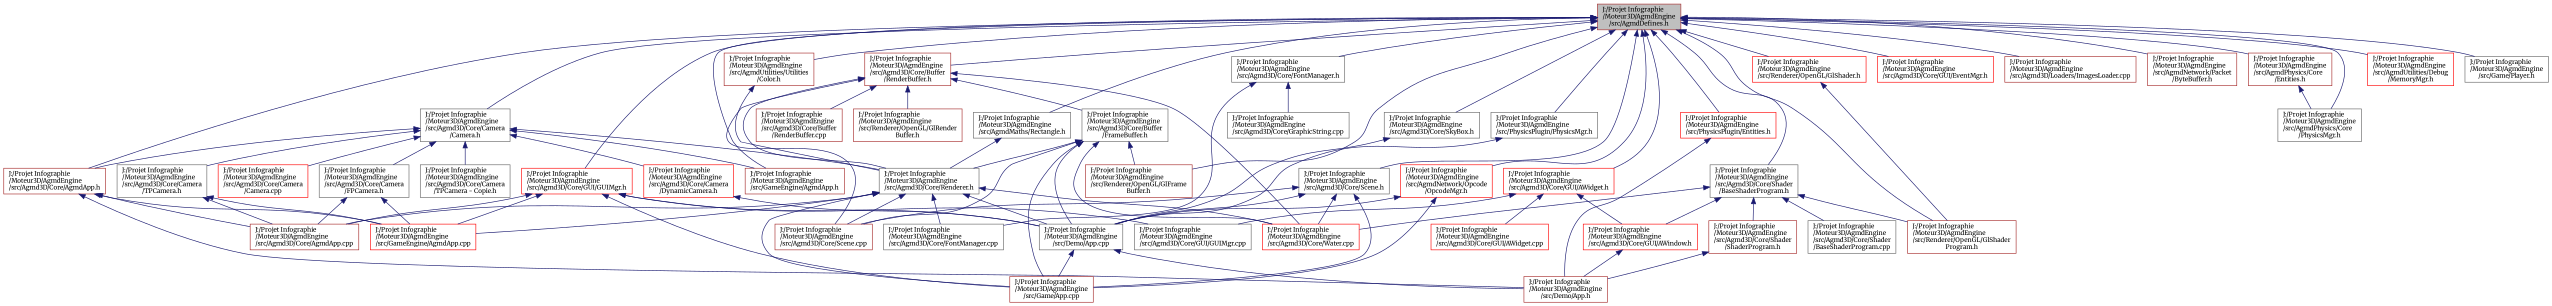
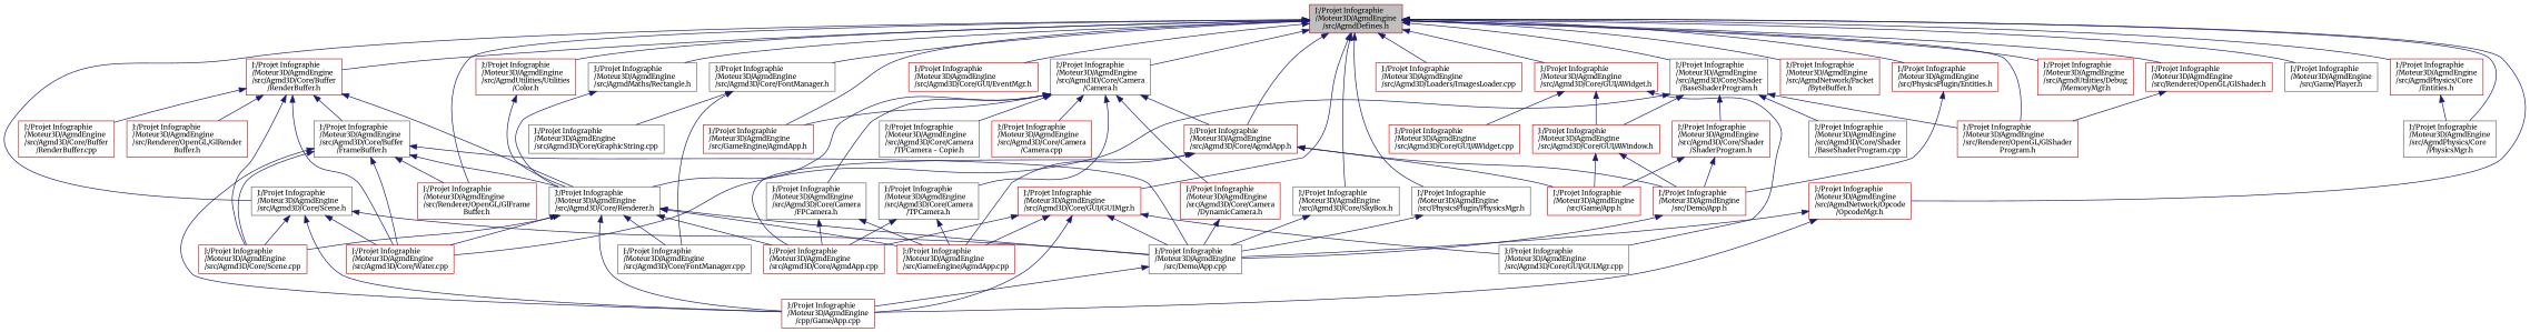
  digraph {
    fontname=Merriweather
    node [color=gray40 fillcolor=white fontname=Merriweather fontsize=10 shape=record style=filled]
    edge [color=midnightblue dir=back fontname=Merriweather fontsize=10 labelfontname=Helvetica labelfontsize=10 style=solid]
    n1 [color=brown fillcolor=grey75 fontcolor=black height=0.2 label="J:/Projet Infographie\l/Moteur3D/AgmdEngine\l/src/AgmdDefines.h" width=0.4]
    n2 [color=brown height=0.2 label="J:/Projet Infographie\l/Moteur3D/AgmdEngine\l/src/Agmd3D/Core/AgmdApp.h" width=0.4]
    n3 [color=brown height=0.2 label="J:/Projet Infographie\l/Moteur3D/AgmdEngine\l/src/Agmd3D/Core/Buffer\l/RenderBuffer.h" width=0.4]
    n4 [color=brown height=0.2 label="J:/Projet Infographie\l/Moteur3D/AgmdEngine\l/src/Renderer/OpenGL/GlFrame\lBuffer.h" width=0.4]
    n5 [height=0.2 label="J:/Projet Infographie\l/Moteur3D/AgmdEngine\l/src/Agmd3D/Core/Camera\l/Camera.h" width=0.4]
    n6 [color=brown height=0.2 label="J:/Projet Infographie\l/Moteur3D/AgmdEngine\l/src/GameEngine/AgmdApp.h" width=0.4]
    n7 [height=0.2 label="J:/Projet Infographie\l/Moteur3D/AgmdEngine\l/src/Agmd3D/Core/FontManager.h" width=0.4]
    n8 [color=red height=0.2 label="J:/Projet Infographie\l/Moteur3D/AgmdEngine\l/src/Agmd3D/Core/GUI/AWidget.h" width=0.4]
    n9 [color=red height=0.2 label="J:/Projet Infographie\l/Moteur3D/AgmdEngine\l/src/Agmd3D/Core/GUI/EventMgr.h" width=0.4]
    n10 [color=red height=0.2 label="J:/Projet Infographie\l/Moteur3D/AgmdEngine\l/src/Agmd3D/Core/GUI/GUIMgr.h" width=0.4]
    n11 [height=0.2 label="J:/Projet Infographie\l/Moteur3D/AgmdEngine\l/src/Agmd3D/Core/Scene.h" width=0.4]
    n12 [height=0.2 label="J:/Projet Infographie\l/Moteur3D/AgmdEngine\l/src/Agmd3D/Core/Shader\l/BaseShaderProgram.h" width=0.4]
    n13 [color=brown height=0.2 label="J:/Projet Infographie\l/Moteur3D/AgmdEngine\l/src/Renderer/OpenGL/GlShader\lProgram.h" width=0.4]
    n14 [height=0.2 label="J:/Projet Infographie\l/Moteur3D/AgmdEngine\l/src/Agmd3D/Core/SkyBox.h" width=0.4]
    n15 [color=brown height=0.2 label="J:/Projet Infographie\l/Moteur3D/AgmdEngine\l/src/Agmd3D/Loaders/ImagesLoader.cpp" width=0.4]
    n16 [height=0.2 label="J:/Projet Infographie\l/Moteur3D/AgmdEngine\l/src/AgmdMaths/Rectangle.h" width=0.4]
    n17 [color=red height=0.2 label="J:/Projet Infographie\l/Moteur3D/AgmdEngine\l/src/AgmdNetwork/Opcode\l/OpcodeMgr.h" width=0.4]
    n18 [color=brown height=0.2 label="J:/Projet Infographie\l/Moteur3D/AgmdEngine\l/src/AgmdNetwork/Packet\l/ByteBuffer.h" width=0.4]
    n19 [color=brown height=0.2 label="J:/Projet Infographie\l/Moteur3D/AgmdEngine\l/src/AgmdPhysics/Core\l/Entities.h" width=0.4]
    n20 [height=0.2 label="J:/Projet Infographie\l/Moteur3D/AgmdEngine\l/src/AgmdPhysics/Core\l/PhysicsMgr.h" width=0.4]
    n21 [color=red height=0.2 label="J:/Projet Infographie\l/Moteur3D/AgmdEngine\l/src/AgmdUtilities/Debug\l/MemoryMgr.h" width=0.4]
    n22 [color=brown height=0.2 label="J:/Projet Infographie\l/Moteur3D/AgmdEngine\l/src/AgmdUtilities/Utilities\l/Color.h" width=0.4]
    n23 [height=0.2 label="J:/Projet Infographie\l/Moteur3D/AgmdEngine\l/src/Game/Player.h" width=0.4]
    n24 [color=red height=0.2 label="J:/Projet Infographie\l/Moteur3D/AgmdEngine\l/src/PhysicsPlugin/Entities.h" width=0.4]
    n25 [height=0.2 label="J:/Projet Infographie\l/Moteur3D/AgmdEngine\l/src/PhysicsPlugin/PhysicsMgr.h" width=0.4]
    n26 [color=red height=0.2 label="J:/Projet Infographie\l/Moteur3D/AgmdEngine\l/src/Renderer/OpenGL/GlShader.h" width=0.4]
    n27 [color=brown height=0.2 label="J:/Projet Infographie\l/Moteur3D/AgmdEngine\l/src/Agmd3D/Core/AgmdApp.cpp" width=0.4]
    n28 [color=brown height=0.2 label="J:/Projet Infographie\l/Moteur3D/AgmdEngine\l/src/Demo/App.h" width=0.4]
+   n29 [color=red height=0.2 label="J:/Projet Infographie\l/Moteur3D/AgmdEngine\l/src/Game/App.h" width=0.4]
    n30 [color=red height=0.2 label="J:/Projet Infographie\l/Moteur3D/AgmdEngine\l/src/GameEngine/AgmdApp.cpp" width=0.4]
    n31 [height=0.2 label="J:/Projet Infographie\l/Moteur3D/AgmdEngine\l/src/Agmd3D/Core/Buffer\l/FrameBuffer.h" width=0.4]
    n32 [height=0.2 label="J:/Projet Infographie\l/Moteur3D/AgmdEngine\l/src/Agmd3D/Core/Renderer.h" width=0.4]
    n33 [color=brown height=0.2 label="J:/Projet Infographie\l/Moteur3D/AgmdEngine\l/src/Agmd3D/Core/Scene.cpp" width=0.4]
    n34 [color=red height=0.2 label="J:/Projet Infographie\l/Moteur3D/AgmdEngine\l/src/Agmd3D/Core/Water.cpp" width=0.4]
    n35 [color=brown height=0.2 label="J:/Projet Infographie\l/Moteur3D/AgmdEngine\l/src/Agmd3D/Core/Buffer\l/RenderBuffer.cpp" width=0.4]
    n36 [color=brown height=0.2 label="J:/Projet Infographie\l/Moteur3D/AgmdEngine\l/src/Renderer/OpenGL/GlRender\lBuffer.h" width=0.4]
    n37 [color=red height=0.2 label="J:/Projet Infographie\l/Moteur3D/AgmdEngine\l/src/Agmd3D/Core/Camera\l/Camera.cpp" width=0.4]
    n38 [color=red height=0.2 label="J:/Projet Infographie\l/Moteur3D/AgmdEngine\l/src/Agmd3D/Core/Camera\l/DynamicCamera.h" width=0.4]
    n39 [height=0.2 label="J:/Projet Infographie\l/Moteur3D/AgmdEngine\l/src/Agmd3D/Core/Camera\l/FPCamera.h" width=0.4]
    n40 [height=0.2 label="J:/Projet Infographie\l/Moteur3D/AgmdEngine\l/src/Agmd3D/Core/Camera\l/TPCamera - Copie.h" width=0.4]
    n41 [height=0.2 label="J:/Projet Infographie\l/Moteur3D/AgmdEngine\l/src/Agmd3D/Core/Camera\l/TPCamera.h" width=0.4]
    n42 [height=0.2 label="J:/Projet Infographie\l/Moteur3D/AgmdEngine\l/src/Agmd3D/Core/FontManager.cpp" width=0.4]
    n43 [height=0.2 label="J:/Projet Infographie\l/Moteur3D/AgmdEngine\l/src/Agmd3D/Core/GraphicString.cpp" width=0.4]
    n44 [color=red height=0.2 label="J:/Projet Infographie\l/Moteur3D/AgmdEngine\l/src/Agmd3D/Core/GUI/AWidget.cpp" width=0.4]
    n45 [color=red height=0.2 label="J:/Projet Infographie\l/Moteur3D/AgmdEngine\l/src/Agmd3D/Core/GUI/AWindow.h" width=0.4]
    n46 [height=0.2 label="J:/Projet Infographie\l/Moteur3D/AgmdEngine\l/src/Agmd3D/Core/GUI/GUIMgr.cpp" width=0.4]
    n47 [height=0.2 label="J:/Projet Infographie\l/Moteur3D/AgmdEngine\l/src/Demo/App.cpp" width=0.4]
-   n48 [color=brown height=0.2 label="J:/Projet Infographie\l/Moteur3D/AgmdEngine\l/src/Game/App.cpp" width=0.4]
+   n48 [color=brown height=0.2 label="J:/Projet Infographie\l/Moteur3D/AgmdEngine\l/cpp/Game/App.cpp" width=0.4]
    n49 [height=0.2 label="J:/Projet Infographie\l/Moteur3D/AgmdEngine\l/src/Agmd3D/Core/Shader\l/BaseShaderProgram.cpp" width=0.4]
    n50 [color=brown height=0.2 label="J:/Projet Infographie\l/Moteur3D/AgmdEngine\l/src/Agmd3D/Core/Shader\l/ShaderProgram.h" width=0.4]
    n1 -> n2
    n1 -> n3
    n1 -> n4
    n1 -> n5
    n1 -> n6
    n1 -> n7
    n1 -> n8
    n1 -> n9
    n1 -> n10
    n1 -> n11
    n1 -> n12
    n1 -> n13
    n1 -> n14
    n1 -> n15
    n1 -> n16
    n1 -> n17
    n1 -> n18
    n1 -> n19
    n1 -> n20
    n1 -> n21
    n1 -> n22
    n1 -> n23
    n1 -> n24
    n1 -> n25
    n1 -> n26
    n2 -> n27
    n2 -> n28
+   n2 -> n29
    n2 -> n30
    n3 -> n31
    n3 -> n32
    n3 -> n33
    n3 -> n34
    n3 -> n35
    n3 -> n36
    n5 -> n2
    n5 -> n6
    n5 -> n32
    n5 -> n37
    n5 -> n38
    n5 -> n39
    n5 -> n40
    n5 -> n41
    n7 -> n42
    n7 -> n43
    n8 -> n44
    n8 -> n45
    n8 -> n46
    n10 -> n27
    n10 -> n30
    n10 -> n46
    n10 -> n47
    n10 -> n48
    n11 -> n33
    n11 -> n34
    n11 -> n47
    n11 -> n48
    n12 -> n13
    n12 -> n34
    n12 -> n45
    n12 -> n49
    n12 -> n50
    n14 -> n47
    n16 -> n32
    n17 -> n47
    n17 -> n48
    n19 -> n20
    n22 -> n32
    n24 -> n28
    n25 -> n47
    n26 -> n13
-   n47 -> n28
+   n28 -> n47
    n31 -> n4
    n31 -> n32
    n31 -> n33
    n31 -> n34
    n31 -> n47
    n31 -> n48
    n32 -> n27
    n32 -> n30
    n32 -> n33
    n32 -> n34
    n32 -> n42
    n32 -> n47
    n32 -> n48
    n38 -> n47
    n39 -> n27
    n39 -> n30
    n41 -> n27
    n41 -> n30
    n45 -> n28
+   n45 -> n29
    n47 -> n48
    n50 -> n28
+   n50 -> n29
  }
